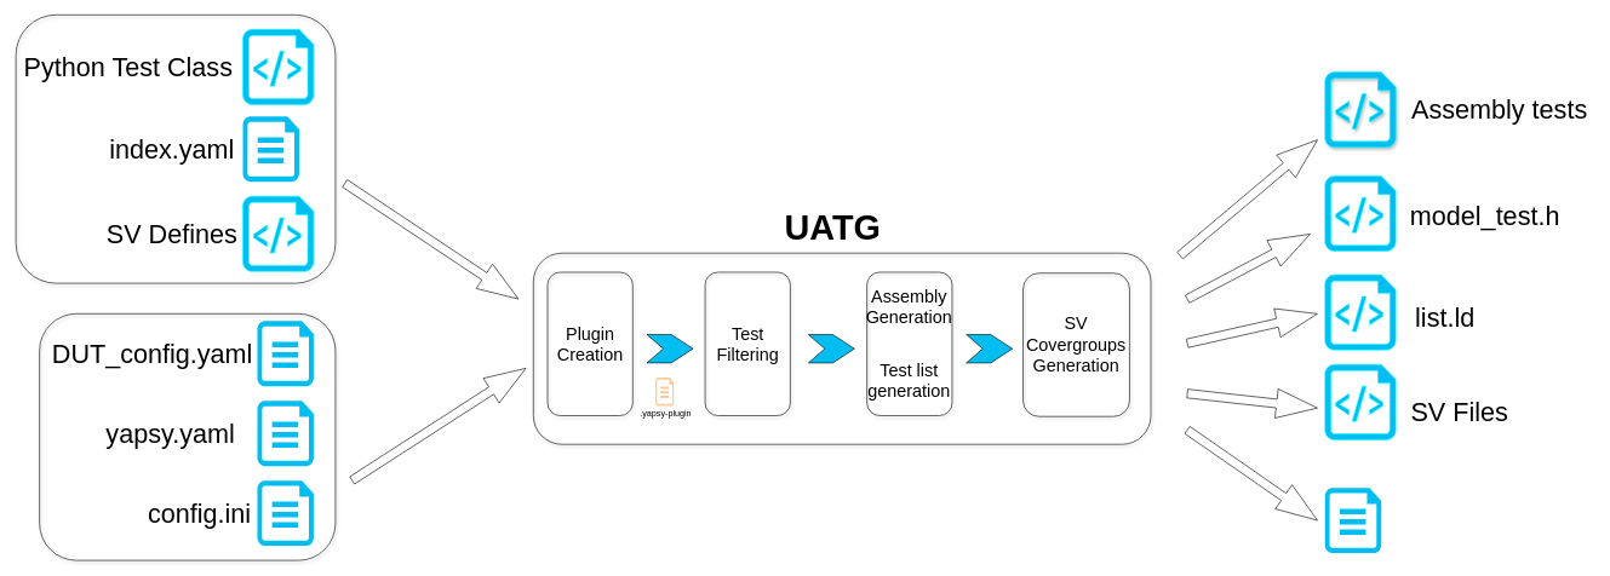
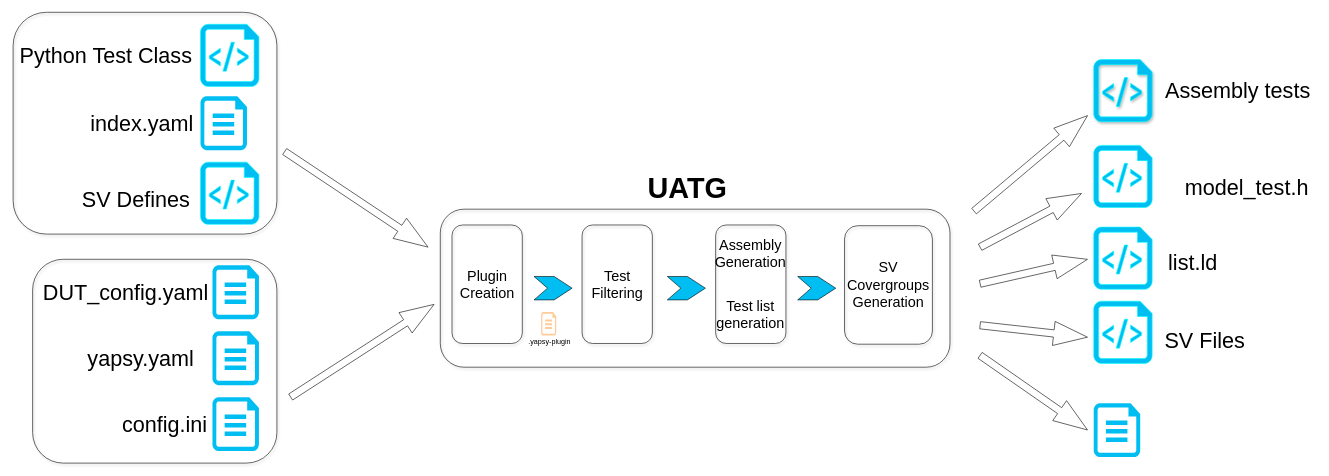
  <mxCell id="0" />
  <mxCell id="1" parent="0" />
  <mxCell id="2" value="" style="shape=flexArrow;endArrow=classic;html=1;endWidth=27.429;endSize=18.509;width=12;" parent="1" edge="1"><mxGeometry x="-2350" y="-760" width="50" height="50" as="geometry"><mxPoint x="473" y="252" as="sourcePoint" /><mxPoint x="713" y="412" as="targetPoint" /></mxGeometry></mxCell>
  <mxCell id="3" value="" style="shape=flexArrow;endArrow=classic;html=1;endWidth=27.429;endSize=18.509;width=12;" parent="1" edge="1"><mxGeometry x="-2340" y="-735" width="50" height="50" as="geometry"><mxPoint x="483" y="662" as="sourcePoint" /><mxPoint x="723" y="507" as="targetPoint" /></mxGeometry></mxCell>
  <mxCell id="4" value="" style="shape=flexArrow;endArrow=classic;html=1;endWidth=27.429;endSize=18.509;width=12;" parent="1" edge="1"><mxGeometry x="-2130" y="-832" width="50" height="50" as="geometry"><mxPoint x="1623" y="352" as="sourcePoint" /><mxPoint x="1813" y="192" as="targetPoint" /></mxGeometry></mxCell>
  <mxCell id="5" value="" style="shape=flexArrow;endArrow=classic;html=1;endWidth=27.429;endSize=18.509;width=12;" parent="1" edge="1"><mxGeometry x="-2050" y="-700" width="50" height="50" as="geometry"><mxPoint x="1633" y="542" as="sourcePoint" /><mxPoint x="1813" y="562" as="targetPoint" /></mxGeometry></mxCell>
  <mxCell id="6" value="" style="shape=flexArrow;endArrow=classic;html=1;endWidth=27.429;endSize=18.509;width=12;" parent="1" edge="1"><mxGeometry x="-2130" y="-815" width="50" height="50" as="geometry"><mxPoint x="1633" y="592" as="sourcePoint" /><mxPoint x="1813" y="717" as="targetPoint" /></mxGeometry></mxCell>
  <mxCell id="7" value="" style="shape=flexArrow;endArrow=classic;html=1;endWidth=27.429;endSize=18.509;width=12;" parent="1" edge="1"><mxGeometry x="-1990" y="-803.16" width="50" height="50" as="geometry"><mxPoint x="1633" y="472.84" as="sourcePoint" /><mxPoint x="1813" y="432" as="targetPoint" /></mxGeometry></mxCell>
  <mxCell id="8" value="" style="shape=flexArrow;endArrow=classic;html=1;endWidth=27.429;endSize=18.509;width=12;" parent="1" edge="1"><mxGeometry x="-1990" y="-760" width="50" height="50" as="geometry"><mxPoint x="1633" y="412" as="sourcePoint" /><mxPoint x="1803" y="322" as="targetPoint" /></mxGeometry></mxCell>
  <mxCell id="9" value="" style="aspect=fixed;pointerEvents=1;shadow=1;dashed=0;html=1;strokeColor=#00FFFF;labelPosition=center;verticalLabelPosition=bottom;verticalAlign=top;align=center;fillColor=#00bef2;shape=mxgraph.azure.script_file" parent="1" vertex="1"><mxGeometry x="1823" y="98.83" width="97.45" height="103.67" as="geometry" /></mxCell>
  <mxCell id="10" value="" style="aspect=fixed;pointerEvents=1;shadow=0;dashed=0;html=1;strokeColor=#00FFFF;labelPosition=center;verticalLabelPosition=bottom;verticalAlign=top;align=center;fillColor=#00bef2;shape=mxgraph.azure.script_file" parent="1" vertex="1"><mxGeometry x="1823" y="242" width="97.45" height="103.67" as="geometry" /></mxCell>
  <mxCell id="11" value="" style="aspect=fixed;pointerEvents=1;shadow=0;dashed=0;html=1;strokeColor=#00FFFF;labelPosition=center;verticalLabelPosition=bottom;verticalAlign=top;align=center;fillColor=#00bef2;shape=mxgraph.azure.script_file" parent="1" vertex="1"><mxGeometry x="1823" y="378.33" width="97.45" height="103.67" as="geometry" /></mxCell>
  <mxCell id="12" value="" style="aspect=fixed;pointerEvents=1;shadow=0;dashed=0;html=1;strokeColor=#00FFFF;labelPosition=center;verticalLabelPosition=bottom;verticalAlign=top;align=center;fillColor=#00bef2;shape=mxgraph.azure.script_file" parent="1" vertex="1"><mxGeometry x="1823" y="502" width="97.45" height="103.67" as="geometry" /></mxCell>
  <mxCell id="13" value="&lt;font style=&quot;font-size: 36px&quot;&gt;Assembly tests&lt;br&gt;&lt;/font&gt;" style="text;html=1;resizable=0;autosize=1;align=center;verticalAlign=middle;points=[];fillColor=none;strokeColor=none;rounded=0;shadow=1;" parent="1" vertex="1"><mxGeometry x="1933" y="135.67" width="260" height="30" as="geometry" /></mxCell>
  <mxCell id="14" value="" style="verticalLabelPosition=bottom;html=1;verticalAlign=top;align=center;strokeColor=none;fillColor=#00BEF2;shape=mxgraph.azure.cloud_services_configuration_file;pointerEvents=1;" parent="1" vertex="1"><mxGeometry x="1823" y="672" width="77.5" height="90" as="geometry" /></mxCell>
- <mxCell id="15" value="&lt;font style=&quot;font-size: 36px&quot;&gt;model_test.h&lt;/font&gt;" style="text;html=1;resizable=0;autosize=1;align=center;verticalAlign=middle;points=[];fillColor=none;strokeColor=none;rounded=0;shadow=1;" parent="1" vertex="1"><mxGeometry x="1933" y="282" width="220" height="30" as="geometry" /></mxCell>
+ <mxCell id="15" value="&lt;font style=&quot;font-size: 36px&quot;&gt;model_test.h&lt;/font&gt;" style="text;html=1;resizable=0;autosize=1;align=center;verticalAlign=middle;points=[];fillColor=none;strokeColor=none;rounded=0;shadow=1;" parent="1" vertex="1"><mxGeometry x="1968" y="297" width="220" height="30" as="geometry" /></mxCell>
  <mxCell id="16" value="&lt;font style=&quot;font-size: 36px&quot;&gt;list.ld&lt;/font&gt;" style="text;html=1;resizable=0;autosize=1;align=center;verticalAlign=middle;points=[];fillColor=none;strokeColor=none;rounded=0;shadow=1;" parent="1" vertex="1"><mxGeometry x="1933" y="422" width="110" height="30" as="geometry" /></mxCell>
  <mxCell id="17" value="&lt;font style=&quot;font-size: 36px&quot;&gt;SV Files&lt;br&gt;&lt;/font&gt;" style="text;html=1;resizable=0;autosize=1;align=center;verticalAlign=middle;points=[];fillColor=none;strokeColor=none;rounded=0;shadow=1;" parent="1" vertex="1"><mxGeometry x="1933" y="552" width="150" height="30" as="geometry" /></mxCell>
  <mxCell id="18" value="" style="group" vertex="1" connectable="0" parent="1"><mxGeometry x="20.48" y="20" width="440" height="370" as="geometry" /></mxCell>
  <mxCell id="19" value="" style="rounded=1;whiteSpace=wrap;html=1;strokeColor=#000000;fillColor=none;shadow=1;" parent="18" vertex="1"><mxGeometry width="440" height="370" as="geometry" /></mxCell>
  <mxCell id="20" value="" style="aspect=fixed;pointerEvents=1;shadow=0;dashed=0;html=1;strokeColor=#00FFFF;labelPosition=center;verticalLabelPosition=bottom;verticalAlign=top;align=center;fillColor=#00bef2;shape=mxgraph.azure.script_file" parent="18" vertex="1"><mxGeometry x="312.54" y="20" width="97.45" height="103.67" as="geometry" /></mxCell>
  <mxCell id="21" value="&lt;font style=&quot;font-size: 36px&quot;&gt;Python Test Class&lt;/font&gt;" style="text;html=1;resizable=0;autosize=1;align=center;verticalAlign=middle;points=[];fillColor=none;strokeColor=none;rounded=0;" parent="18" vertex="1"><mxGeometry x="5" y="56.83" width="300" height="30" as="geometry" /></mxCell>
  <mxCell id="22" value="" style="verticalLabelPosition=bottom;html=1;verticalAlign=top;align=center;strokeColor=none;fillColor=#00BEF2;shape=mxgraph.azure.cloud_services_configuration_file;pointerEvents=1;" parent="18" vertex="1"><mxGeometry x="312.54" y="140" width="77.5" height="90" as="geometry" /></mxCell>
  <mxCell id="23" value="&lt;font style=&quot;font-size: 36px&quot;&gt;index.yaml&lt;/font&gt;" style="text;html=1;resizable=0;autosize=1;align=center;verticalAlign=middle;points=[];fillColor=none;strokeColor=none;rounded=0;" parent="18" vertex="1"><mxGeometry x="125" y="170" width="180" height="30" as="geometry" /></mxCell>
  <mxCell id="24" value="" style="aspect=fixed;pointerEvents=1;shadow=0;dashed=0;html=1;strokeColor=#00FFFF;labelPosition=center;verticalLabelPosition=bottom;verticalAlign=top;align=center;fillColor=#00bef2;shape=mxgraph.azure.script_file" parent="18" vertex="1"><mxGeometry x="312.54" y="250" width="97.45" height="103.67" as="geometry" /></mxCell>
- <mxCell id="25" value="&lt;font style=&quot;font-size: 36px&quot;&gt;SV Defines&lt;br&gt;&lt;/font&gt;" style="text;html=1;resizable=0;autosize=1;align=center;verticalAlign=middle;points=[];fillColor=none;strokeColor=none;rounded=0;" parent="18" vertex="1"><mxGeometry x="120" y="286.83" width="190" height="30" as="geometry" /></mxCell>
+ <mxCell id="25" value="&lt;font style=&quot;font-size: 36px&quot;&gt;SV Defines&lt;br&gt;&lt;/font&gt;" style="text;html=1;resizable=0;autosize=1;align=center;verticalAlign=middle;points=[];fillColor=none;strokeColor=none;rounded=0;" parent="18" vertex="1"><mxGeometry x="110" y="296.83" width="190" height="30" as="geometry" /></mxCell>
  <mxCell id="26" value="" style="group" vertex="1" connectable="0" parent="1"><mxGeometry x="53" y="432" width="407.48" height="340" as="geometry" /></mxCell>
  <mxCell id="27" value="" style="rounded=1;whiteSpace=wrap;html=1;strokeColor=#000000;fillColor=none;shadow=1;" parent="26" vertex="1"><mxGeometry width="407.48" height="340" as="geometry" /></mxCell>
  <mxCell id="28" value="" style="verticalLabelPosition=bottom;html=1;verticalAlign=top;align=center;strokeColor=none;fillColor=#00BEF2;shape=mxgraph.azure.cloud_services_configuration_file;pointerEvents=1;" parent="26" vertex="1"><mxGeometry x="300" y="10" width="77.5" height="90" as="geometry" /></mxCell>
  <mxCell id="29" value="" style="verticalLabelPosition=bottom;html=1;verticalAlign=top;align=center;strokeColor=none;fillColor=#00BEF2;shape=mxgraph.azure.cloud_services_configuration_file;pointerEvents=1;" parent="26" vertex="1"><mxGeometry x="299.99" y="230" width="77.5" height="90" as="geometry" /></mxCell>
  <mxCell id="30" value="" style="verticalLabelPosition=bottom;html=1;verticalAlign=top;align=center;strokeColor=none;fillColor=#00BEF2;shape=mxgraph.azure.cloud_services_configuration_file;pointerEvents=1;" parent="26" vertex="1"><mxGeometry x="300" y="120" width="77.5" height="90" as="geometry" /></mxCell>
  <mxCell id="31" value="&lt;font style=&quot;font-size: 36px&quot;&gt;DUT_config.yaml&lt;br&gt;&lt;/font&gt;" style="text;html=1;resizable=0;autosize=1;align=center;verticalAlign=middle;points=[];fillColor=none;strokeColor=none;rounded=0;" parent="26" vertex="1"><mxGeometry x="9.99" y="40" width="290" height="30" as="geometry" /></mxCell>
  <mxCell id="32" value="&lt;font style=&quot;font-size: 36px&quot;&gt;yapsy.yaml&lt;/font&gt;" style="text;html=1;resizable=0;autosize=1;align=center;verticalAlign=middle;points=[];fillColor=none;strokeColor=none;rounded=0;" parent="26" vertex="1"><mxGeometry x="70.02" y="150.0" width="220" height="30" as="geometry" /></mxCell>
  <mxCell id="33" value="&lt;font style=&quot;font-size: 36px&quot;&gt;config.ini&lt;/font&gt;" style="text;html=1;resizable=0;autosize=1;align=center;verticalAlign=middle;points=[];fillColor=none;strokeColor=none;rounded=0;" parent="26" vertex="1"><mxGeometry x="140" y="260.0" width="160" height="30" as="geometry" /></mxCell>
  <mxCell id="34" value="" style="group" vertex="1" connectable="0" parent="1"><mxGeometry x="733" y="252" width="860" height="360" as="geometry" /></mxCell>
  <mxCell id="35" value="" style="rounded=1;whiteSpace=wrap;html=1;strokeColor=#000000;fillColor=none;shadow=1;" parent="34" vertex="1"><mxGeometry y="96.42" width="850.227" height="263.58" as="geometry" /></mxCell>
  <mxCell id="36" value="&lt;div&gt;&lt;font style=&quot;font-size: 24px&quot;&gt;Plugin Creation&lt;/font&gt;&lt;/div&gt;" style="rounded=1;whiteSpace=wrap;html=1;shadow=1;strokeColor=#000000;fillColor=none;" parent="34" vertex="1"><mxGeometry x="19.545" y="122.79" width="117.273" height="197.673" as="geometry" /></mxCell>
  <mxCell id="37" value="&lt;br&gt;&lt;h1&gt;&lt;font style=&quot;font-size: 48px&quot;&gt;UATG&lt;/font&gt;&lt;/h1&gt;" style="text;html=1;resizable=0;autosize=1;align=center;verticalAlign=middle;points=[];fillColor=none;strokeColor=none;rounded=0;shadow=1;" parent="34" vertex="1"><mxGeometry x="341.818" y="20" width="140" height="70" as="geometry" /></mxCell>
  <mxCell id="38" value="" style="html=1;shadow=0;dashed=0;align=center;verticalAlign=middle;shape=mxgraph.arrows2.arrow;dy=0;dx=30;notch=22.57;fillColor=#00bef2;" vertex="1" parent="34"><mxGeometry x="156.364" y="208.67" width="63.523" height="39.08" as="geometry" /></mxCell>
  <mxCell id="39" value="&lt;font style=&quot;font-size: 24px&quot;&gt;Test Filtering&lt;br&gt;&lt;/font&gt;" style="rounded=1;whiteSpace=wrap;html=1;shadow=1;strokeColor=#000000;fillColor=none;" vertex="1" parent="34"><mxGeometry x="236.5" y="122.776" width="117.273" height="197.673" as="geometry" /></mxCell>
  <mxCell id="40" value="&lt;div&gt;&lt;font style=&quot;font-size: 24px&quot;&gt;Assembly&lt;/font&gt;&lt;/div&gt;&lt;div&gt;&lt;font style=&quot;font-size: 24px&quot;&gt;Generation&lt;/font&gt;&lt;/div&gt;&lt;div&gt;&lt;br&gt;&lt;/div&gt;&lt;div&gt;&lt;br&gt;&lt;/div&gt;&lt;div&gt;&lt;br&gt;&lt;/div&gt;&lt;div&gt;&lt;font style=&quot;font-size: 24px&quot;&gt;Test list generation&lt;/font&gt;&lt;br&gt;&lt;/div&gt;" style="rounded=1;whiteSpace=wrap;html=1;shadow=1;strokeColor=#000000;fillColor=none;" vertex="1" parent="34"><mxGeometry x="459.318" y="122.776" width="117.273" height="197.673" as="geometry" /></mxCell>
  <mxCell id="41" value="&lt;div&gt;&lt;font style=&quot;font-size: 24px&quot;&gt;SV Covergroups&lt;/font&gt;&lt;/div&gt;&lt;div&gt;&lt;font style=&quot;font-size: 24px&quot;&gt;Generation&lt;br&gt;&lt;/font&gt;&lt;/div&gt;" style="rounded=1;whiteSpace=wrap;html=1;shadow=1;strokeColor=#000000;fillColor=none;" vertex="1" parent="34"><mxGeometry x="674.318" y="123.966" width="146.591" height="197.673" as="geometry" /></mxCell>
  <mxCell id="42" value="" style="verticalLabelPosition=bottom;html=1;verticalAlign=top;align=center;strokeColor=none;fillColor=#FFCC99;shape=mxgraph.azure.cloud_services_configuration_file;pointerEvents=1;" vertex="1" parent="34"><mxGeometry x="168.218" y="267.746" width="25.165" height="39.537" as="geometry" /></mxCell>
  <mxCell id="43" value=".yapsy-plugin" style="text;html=1;resizable=0;autosize=1;align=center;verticalAlign=middle;points=[];fillColor=none;strokeColor=none;rounded=0;" vertex="1" parent="34"><mxGeometry x="136.818" y="307.284" width="90" height="20" as="geometry" /></mxCell>
  <mxCell id="44" value="" style="shape=image;html=1;verticalAlign=top;verticalLabelPosition=bottom;labelBackgroundColor=#ffffff;imageAspect=0;aspect=fixed;image=https://cdn4.iconfinder.com/data/icons/wirecons-free-vector-icons/32/add-128.png;shadow=1;strokeColor=#000000;fillColor=#00bef2;" parent="34" vertex="1"><mxGeometry x="501.341" y="205.805" width="33.227" height="33.227" as="geometry" /></mxCell>
  <mxCell id="45" value="" style="html=1;shadow=0;dashed=0;align=center;verticalAlign=middle;shape=mxgraph.arrows2.arrow;dy=0;dx=30;notch=22.57;fillColor=#00bef2;" vertex="1" parent="34"><mxGeometry x="378.693" y="208.67" width="63.523" height="39.08" as="geometry" /></mxCell>
  <mxCell id="46" value="" style="html=1;shadow=0;dashed=0;align=center;verticalAlign=middle;shape=mxgraph.arrows2.arrow;dy=0;dx=30;notch=22.57;fillColor=#00bef2;" vertex="1" parent="34"><mxGeometry x="596.136" y="208.67" width="63.523" height="39.08" as="geometry" /></mxCell>
